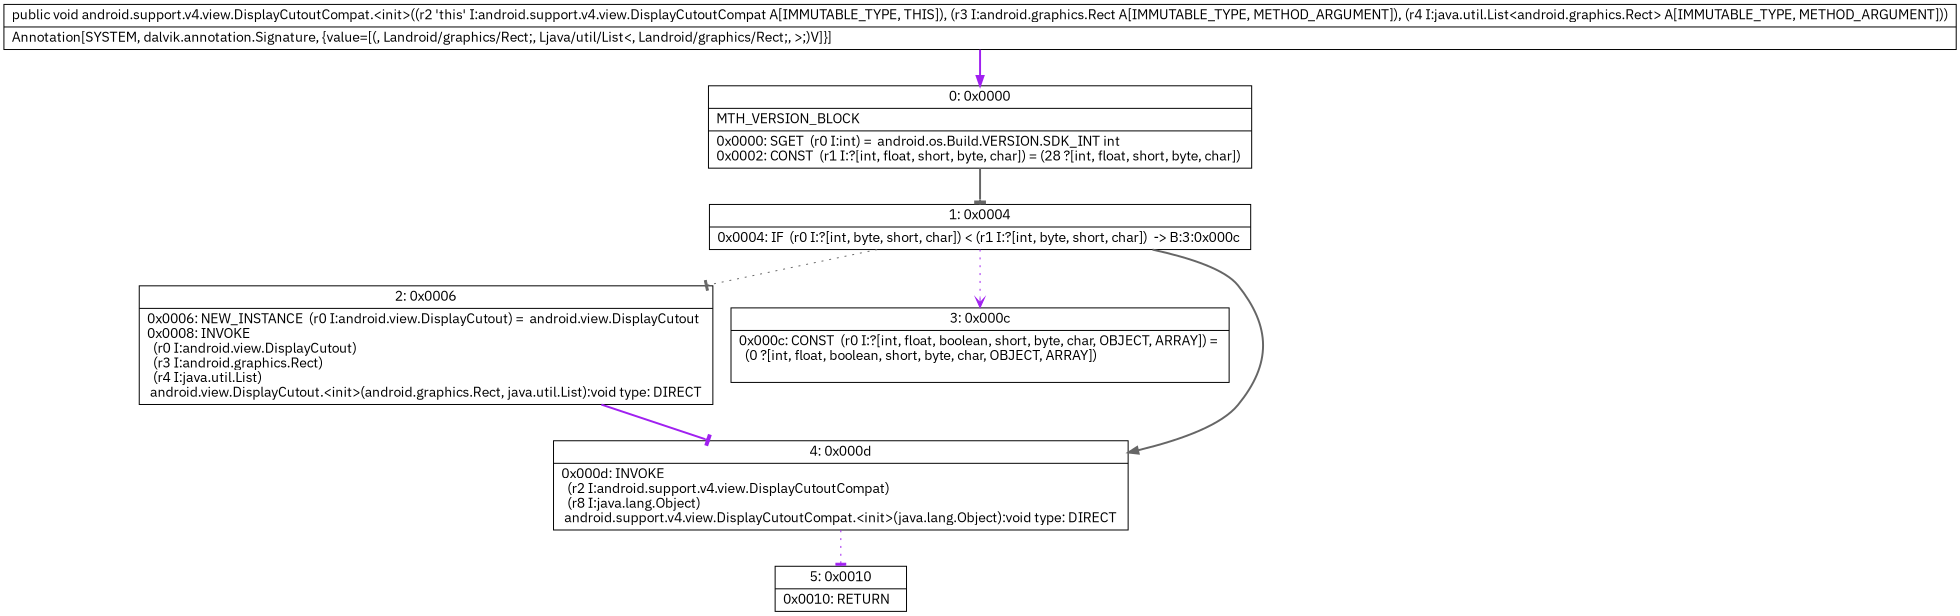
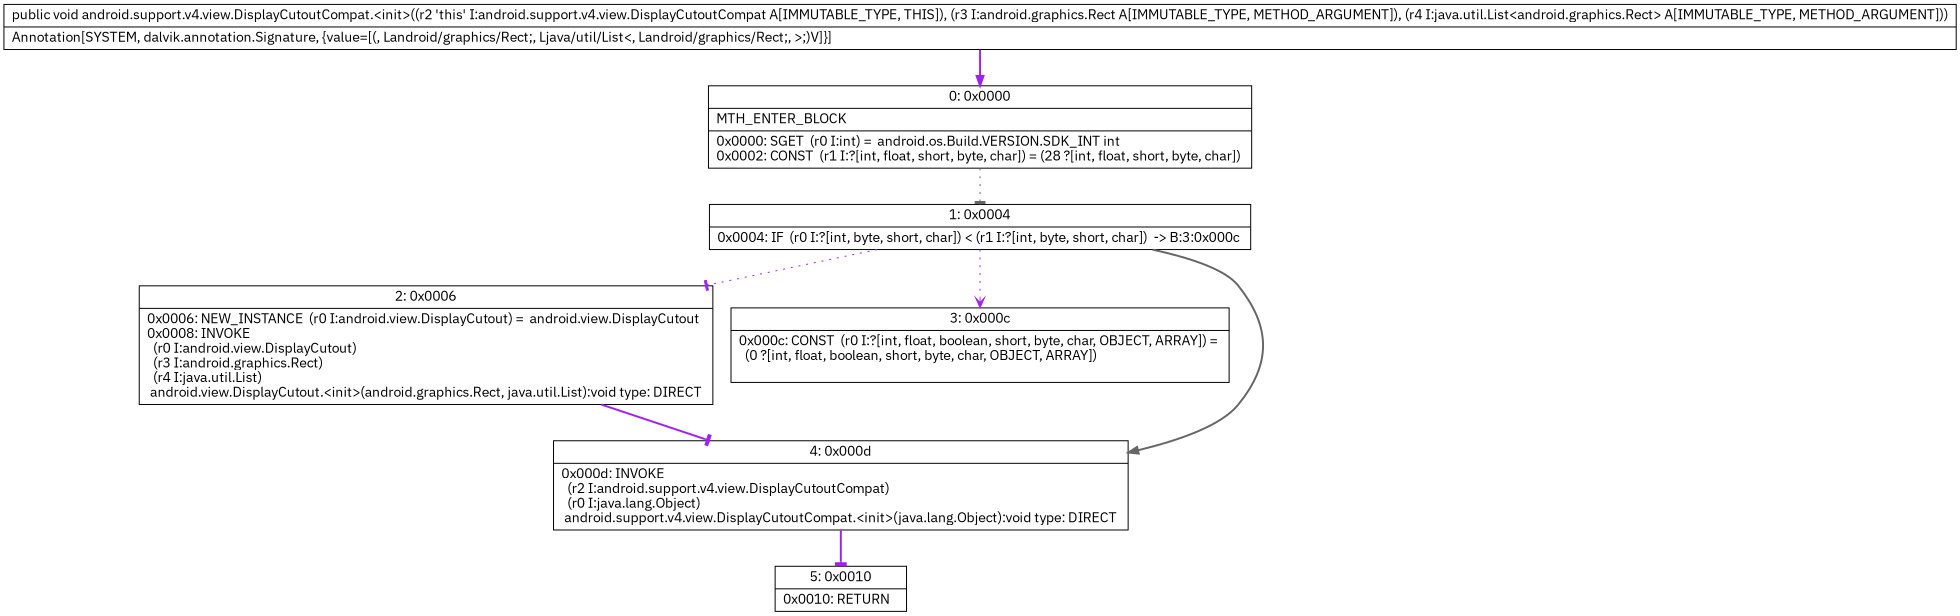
  digraph {
    fontname="IBM Plex Sans"
    node [fontname="IBM Plex Sans" shape=record]
    edge [arrowhead=tee color=purple fontname="IBM Plex Sans" style=bold]
-   n1 [label="{0\:\ 0x0000|MTH_VERSION_BLOCK\l|0x0000: SGET  (r0 I:int) =  android.os.Build.VERSION.SDK_INT int \l0x0002: CONST  (r1 I:?[int, float, short, byte, char]) = (28 ?[int, float, short, byte, char]) \l}"]
+   n1 [label="{0\:\ 0x0000|MTH_ENTER_BLOCK\l|0x0000: SGET  (r0 I:int) =  android.os.Build.VERSION.SDK_INT int \l0x0002: CONST  (r1 I:?[int, float, short, byte, char]) = (28 ?[int, float, short, byte, char]) \l}"]
    n2 [label="{1\:\ 0x0004|0x0004: IF  (r0 I:?[int, byte, short, char]) \< (r1 I:?[int, byte, short, char])  \-\> B:3:0x000c \l}"]
    n3 [label="{2\:\ 0x0006|0x0006: NEW_INSTANCE  (r0 I:android.view.DisplayCutout) =  android.view.DisplayCutout \l0x0008: INVOKE  \l  (r0 I:android.view.DisplayCutout)\l  (r3 I:android.graphics.Rect)\l  (r4 I:java.util.List)\l android.view.DisplayCutout.\<init\>(android.graphics.Rect, java.util.List):void type: DIRECT \l}"]
    n4 [label="{3\:\ 0x000c|0x000c: CONST  (r0 I:?[int, float, boolean, short, byte, char, OBJECT, ARRAY]) = \l  (0 ?[int, float, boolean, short, byte, char, OBJECT, ARRAY])\l \l}"]
-   n5 [label="{4\:\ 0x000d|0x000d: INVOKE  \l  (r2 I:android.support.v4.view.DisplayCutoutCompat)\l  (r8 I:java.lang.Object)\l android.support.v4.view.DisplayCutoutCompat.\<init\>(java.lang.Object):void type: DIRECT \l}"]
+   n5 [label="{4\:\ 0x000d|0x000d: INVOKE  \l  (r2 I:android.support.v4.view.DisplayCutoutCompat)\l  (r0 I:java.lang.Object)\l android.support.v4.view.DisplayCutoutCompat.\<init\>(java.lang.Object):void type: DIRECT \l}"]
    n6 [label="{5\:\ 0x0010|0x0010: RETURN   \l}"]
    n7 [label="{public void android.support.v4.view.DisplayCutoutCompat.\<init\>((r2 'this' I:android.support.v4.view.DisplayCutoutCompat A[IMMUTABLE_TYPE, THIS]), (r3 I:android.graphics.Rect A[IMMUTABLE_TYPE, METHOD_ARGUMENT]), (r4 I:java.util.List\<android.graphics.Rect\> A[IMMUTABLE_TYPE, METHOD_ARGUMENT]))  | Annotation[SYSTEM, dalvik.annotation.Signature, \{value=[(, Landroid\/graphics\/Rect;, Ljava\/util\/List\<, Landroid\/graphics\/Rect;, \>;)V]\}]\l}"]
-   n1 -> n2 [color=gray40]
-   n2 -> n3 [color=gray40 style=dotted]
+   n1 -> n2 [color=gray40 style=dotted]
+   n2 -> n3 [style=dotted]
    n2 -> n4 [arrowhead=vee style=dotted]
    n2 -> n5 [arrowhead=normal color=gray40]
    n3 -> n5
-   n5 -> n6 [style=dotted]
+   n5 -> n6
    n7 -> n1 [arrowhead=normal]
  }
